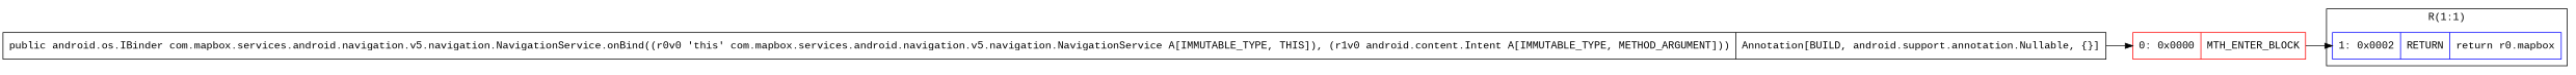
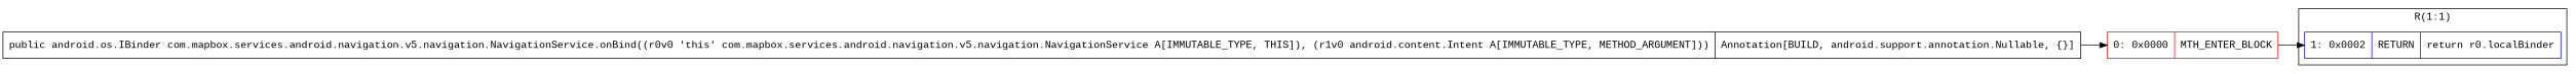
  digraph {
    rankdir=LR
    fontname="Liberation Mono"
    node [shape=record fontname="Liberation Mono"]
    edge [fontname="Liberation Mono"]
-   n1 [color=blue label="{1\:\ 0x0002|RETURN\l|return r0.mapbox\l}"]
+   n1 [color=blue label="{1\:\ 0x0002|RETURN\l|return r0.localBinder\l}"]
    n2 [color=red label="{0\:\ 0x0000|MTH_ENTER_BLOCK\l}"]
    n3 [label="{public android.os.IBinder com.mapbox.services.android.navigation.v5.navigation.NavigationService.onBind((r0v0 'this' com.mapbox.services.android.navigation.v5.navigation.NavigationService A[IMMUTABLE_TYPE, THIS]), (r1v0 android.content.Intent A[IMMUTABLE_TYPE, METHOD_ARGUMENT]))  | Annotation[BUILD, android.support.annotation.Nullable, \{\}]\l}"]
    subgraph cluster_1 {
      label="R(1:1)"
      n1
    }
    n2 -> n1
    n3 -> n2
  }
